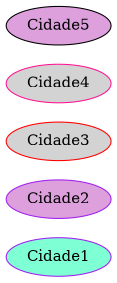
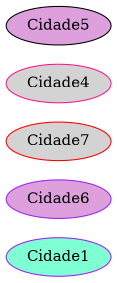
  graph {
    rankdir=LR
    node [style=filled fillcolor=plum color=purple]
    n1 [label=Cidade1 fillcolor=aquamarine]
-   n2 [label=Cidade2]
-   n3 [label=Cidade3 fillcolor=lightgrey color=red]
+   n2 [label=Cidade6]
+   n3 [label=Cidade7 fillcolor=lightgrey color=red]
    n4 [label=Cidade4 fillcolor=lightgrey color=deeppink]
    n5 [label=Cidade5 color=black]
  }
